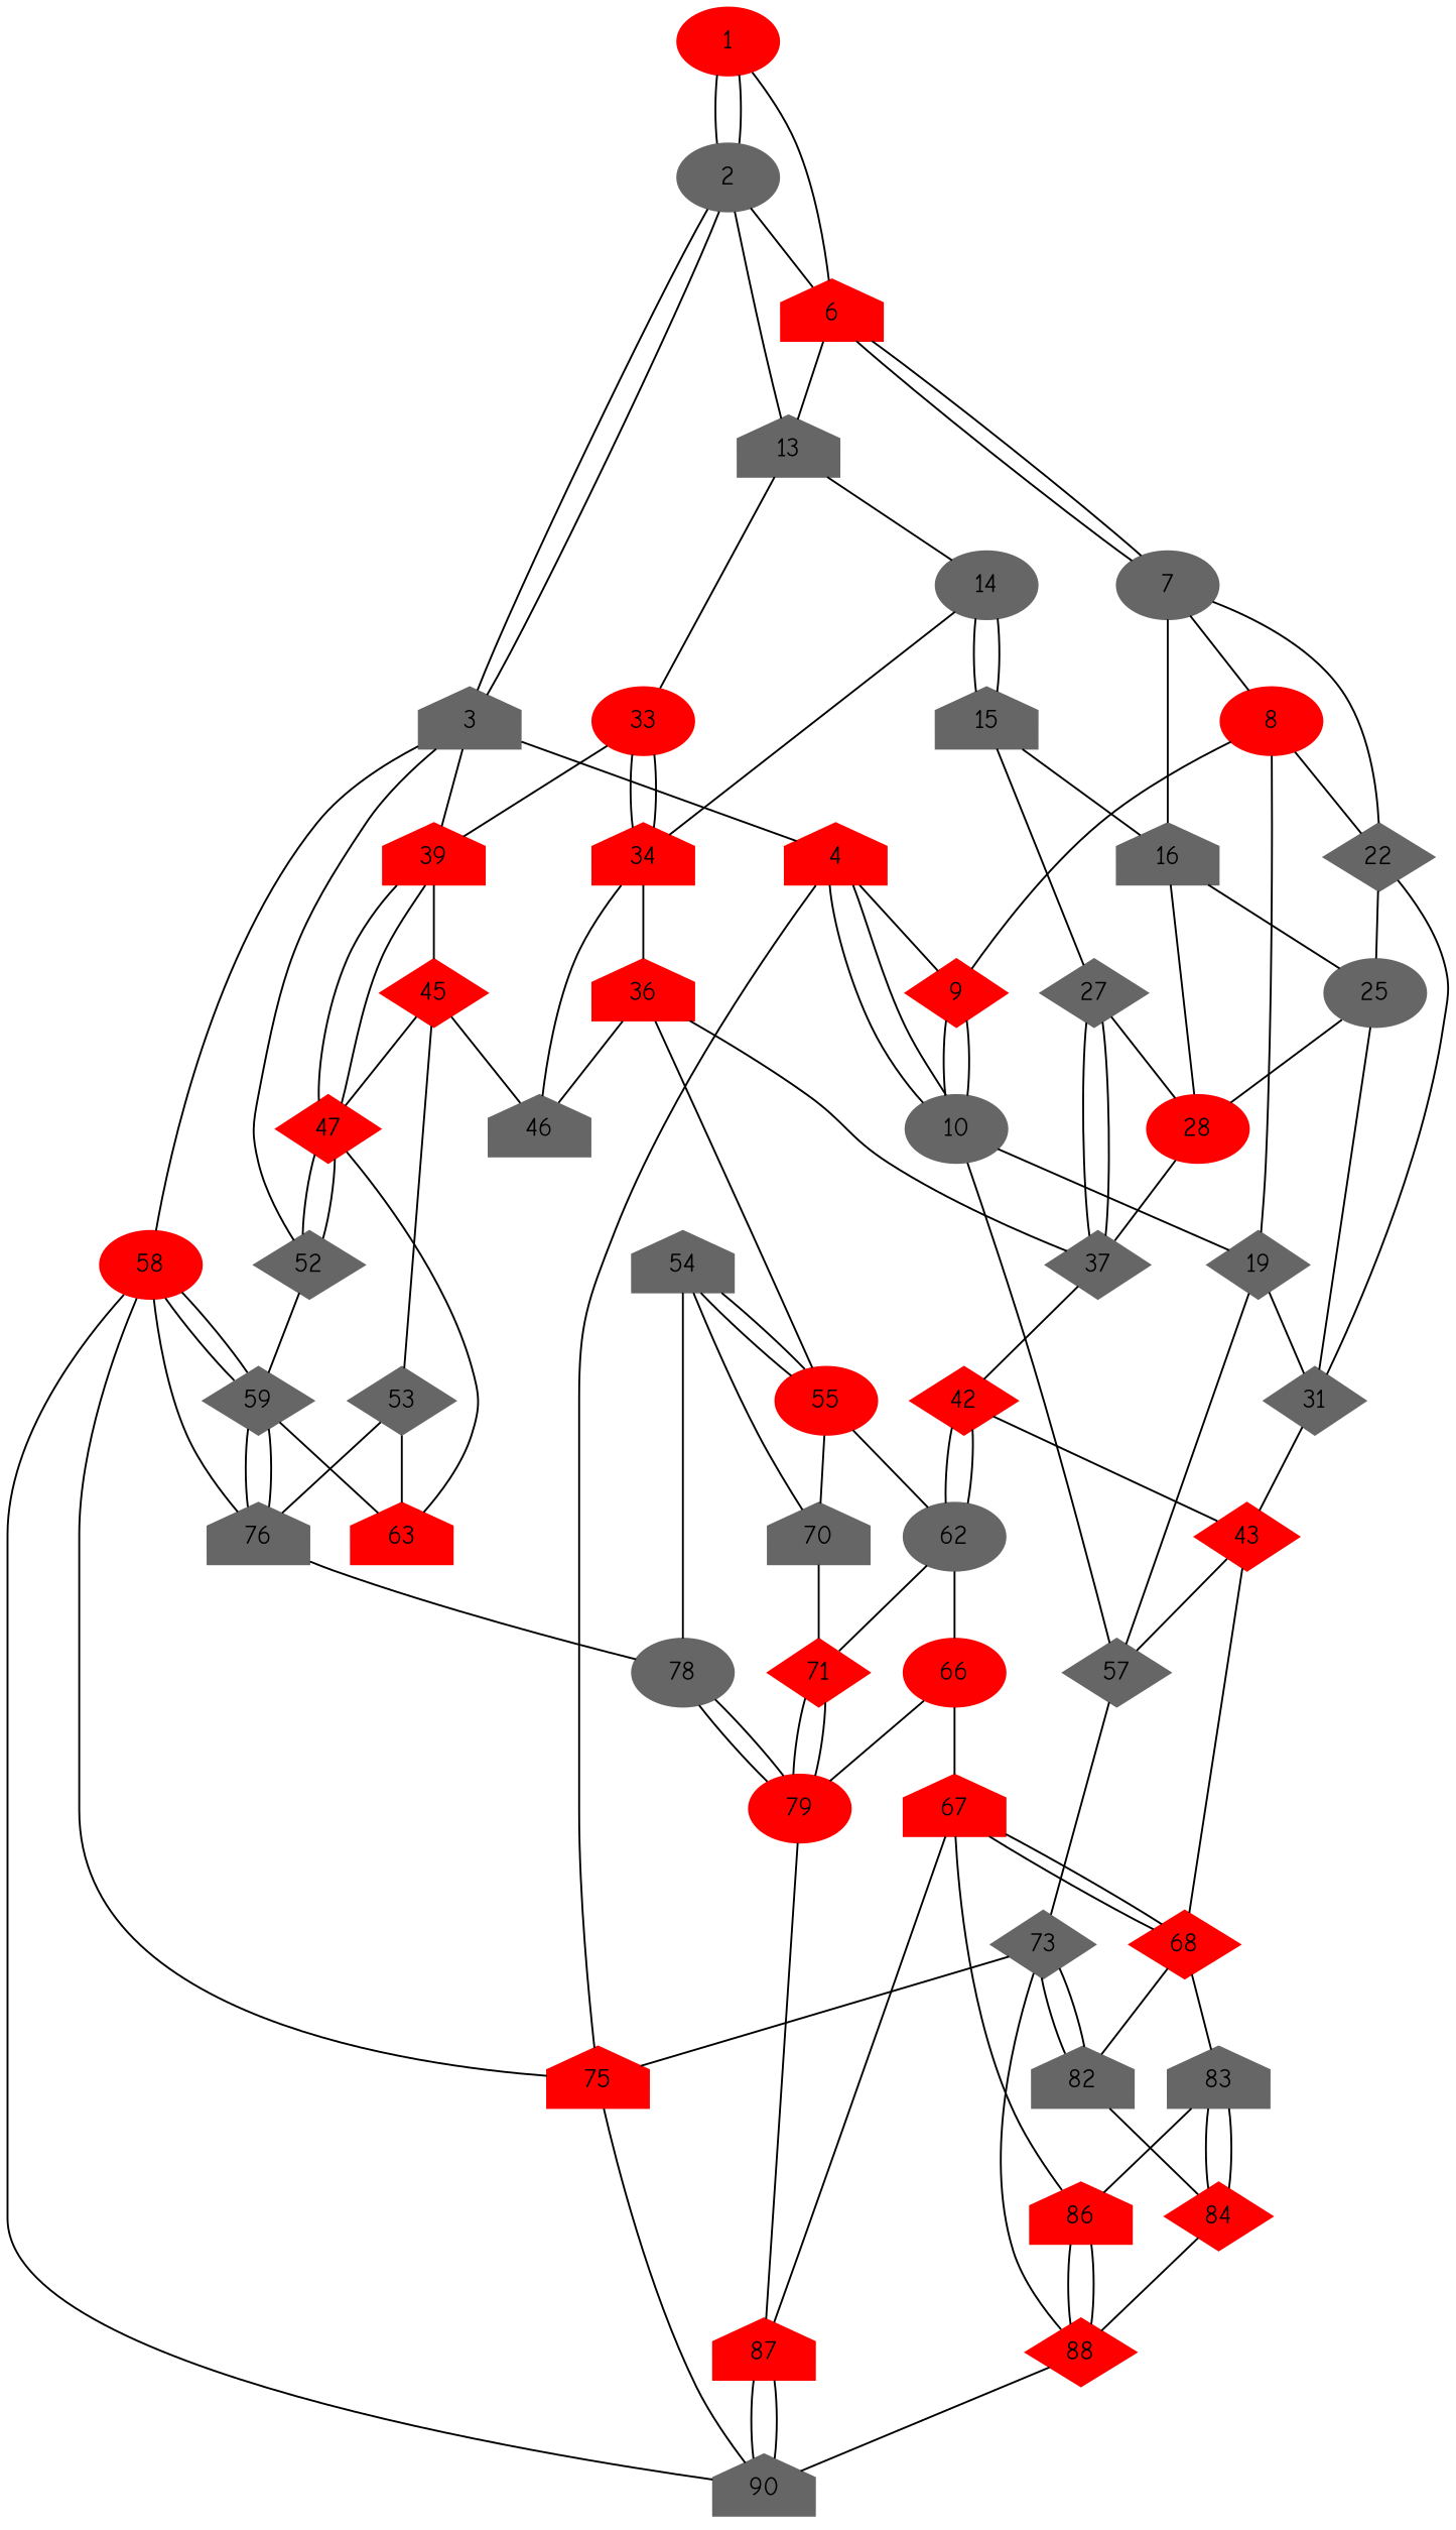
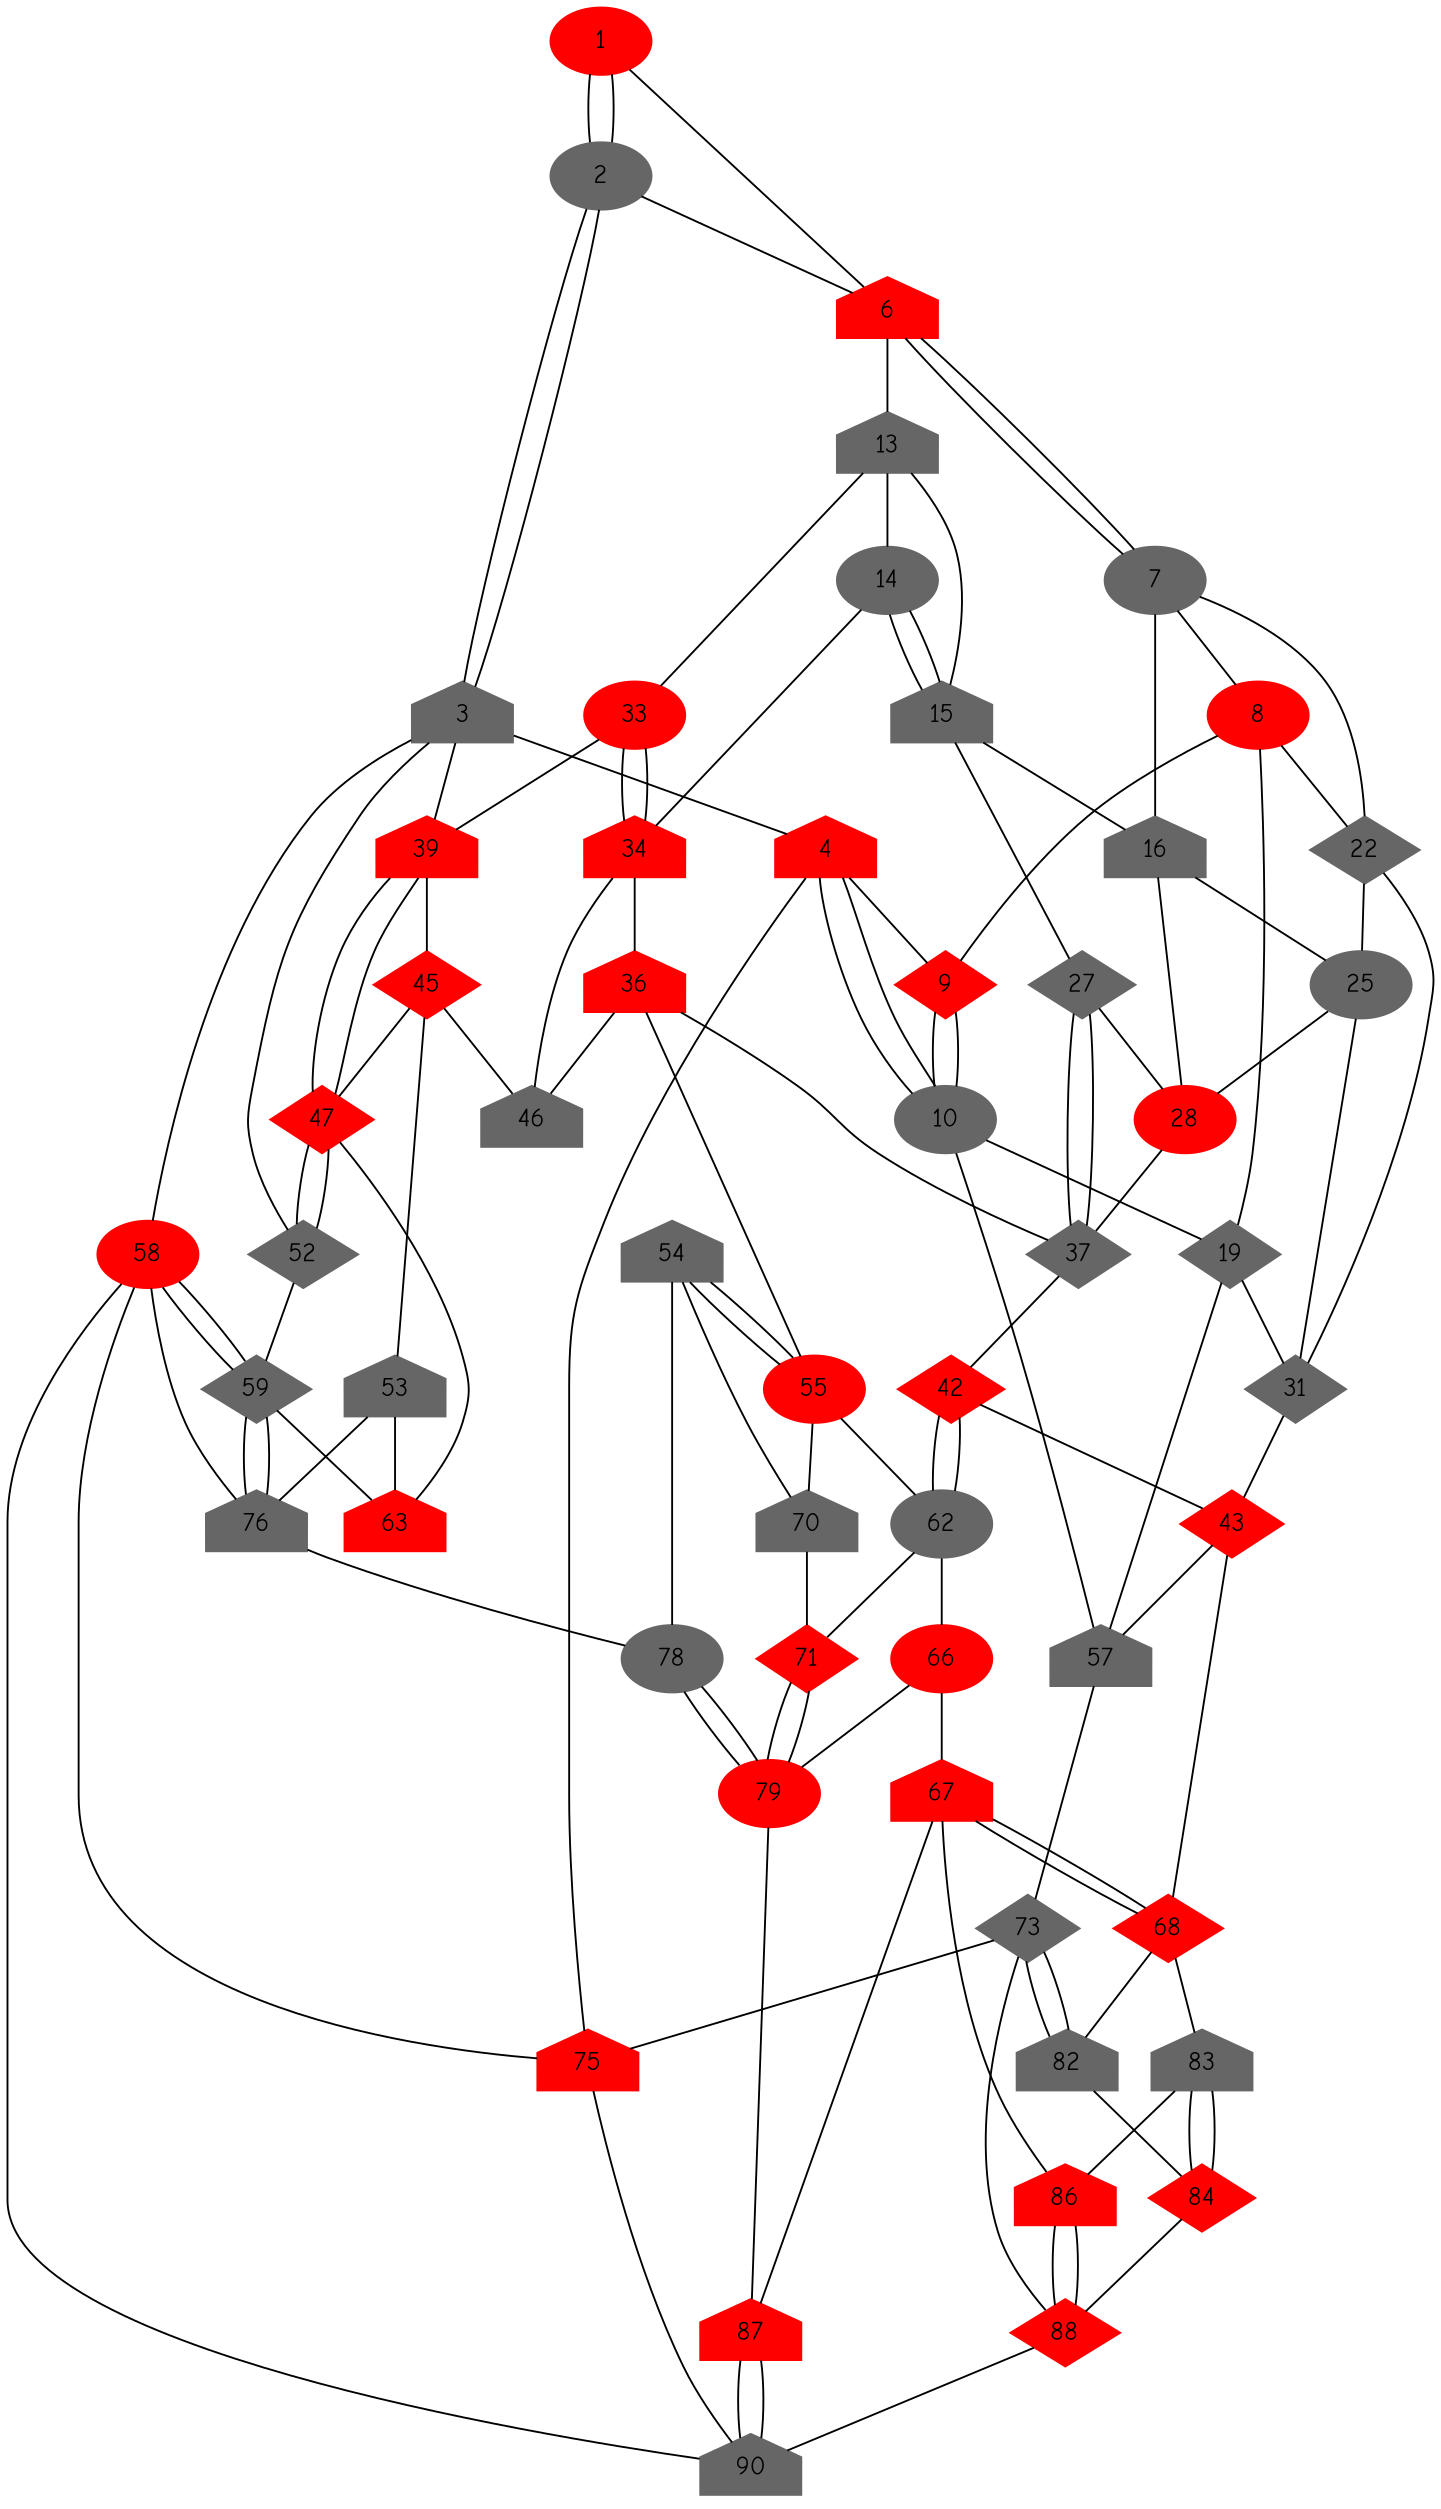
  graph {
    fontname="Comic Neue"
    node [color=gray40 fontname="Comic Neue" shape=house style=filled]
    edge [fontname="Comic Neue"]
    1 [color=red shape=ellipse]
    2 [shape=ellipse super="+12"]
    6 [color=red super="+11"]
    3 [super="+38"]
    13 [super="+21"]
    7 [shape=ellipse super="+17"]
    4 [color=red super="+5"]
    39 [color=red super="+40"]
    52 [shape=diamond]
    58 [color=red shape=ellipse super="+92"]
    14 [shape=ellipse super="+32"]
    33 [color=red shape=ellipse]
    9 [color=red shape=diamond]
    10 [shape=ellipse super="+20"]
    75 [color=red]
    45 [color=red shape=diamond super="+49"]
    47 [color=red shape=diamond super="+48"]
    59 [shape=diamond super="+60"]
    76 [super="+77"]
    90 [super="+91"]
    19 [shape=diamond super="+50"]
-   57 [shape=diamond super="+69"]
+   57 [super="+69"]
    8 [color=red shape=ellipse super="+18"]
    16 [super="+24"]
    22 [shape=diamond super="+23"]
    25 [shape=ellipse super="+30"]
    28 [color=red shape=ellipse super="+29"]
    31 [shape=diamond super="+44"]
    73 [shape=diamond super="+74"]
    15 [super="+26"]
    34 [color=red super="+35"]
    27 [shape=diamond]
    36 [color=red super="+51"]
    46
    37 [shape=diamond super="+41"]
    43 [color=red shape=diamond super="+56"]
    42 [color=red shape=diamond]
    68 [color=red shape=diamond super="+81"]
    55 [color=red shape=ellipse super="+61"]
    62 [shape=ellipse super="+65"]
    70
-   53 [shape=diamond super="+64"]
+   53 [super="+64"]
    63 [color=red]
    66 [color=red shape=ellipse]
    71 [color=red shape=diamond]
    82
    83
    54 [super="+72"]
    78 [shape=ellipse]
    79 [color=red shape=ellipse super="+80"]
    88 [color=red shape=diamond super="+89"]
    67 [color=red super="+85"]
    86 [color=red]
    87 [color=red]
    84 [color=red shape=diamond]
    1 -- 2
    1 -- 2
    1 -- 6
    2 -- 6
    2 -- 3
    2 -- 3
-   2 -- 13
+   15 -- 13
    6 -- 13
    6 -- 7
    6 -- 7
    3 -- 4
    3 -- 39
    3 -- 52
    3 -- 58
    13 -- 14
    13 -- 33
    7 -- 8
    7 -- 16
    7 -- 22
    4 -- 9
    4 -- 10
    4 -- 10
    4 -- 75
    39 -- 45
    39 -- 47
    39 -- 47
    52 -- 59
    58 -- 75
    58 -- 59
    58 -- 59
    58 -- 76
    58 -- 90
    14 -- 15 [weight=2]
    14 -- 15
    14 -- 34
    33 -- 39
    33 -- 34
    33 -- 34
    9 -- 10
    9 -- 10
    10 -- 19
    10 -- 57
    75 -- 90
    45 -- 47
    45 -- 46
    45 -- 53
    47 -- 52
    47 -- 52
    47 -- 63
    59 -- 76
    59 -- 76
    59 -- 63
    76 -- 78
    19 -- 57
    19 -- 31
    57 -- 73
    8 -- 9
    8 -- 19
    8 -- 22
    16 -- 25
    16 -- 28
    22 -- 25
    22 -- 31
    25 -- 28
    25 -- 31
    28 -- 37
    31 -- 43
    73 -- 75
    73 -- 82
    73 -- 82
    73 -- 88
    15 -- 16
    15 -- 27
    34 -- 36
    34 -- 46
    27 -- 28
    27 -- 37
    27 -- 37
    36 -- 46
    36 -- 37
    36 -- 55
    37 -- 42
    43 -- 57
    43 -- 68
    42 -- 43
    42 -- 62
    42 -- 62
    68 -- 82
    68 -- 83
    55 -- 62
    55 -- 70
    62 -- 66
    62 -- 71
    70 -- 71
    53 -- 76
    53 -- 63
    66 -- 79
    66 -- 67
    71 -- 79
    71 -- 79
    82 -- 84
    83 -- 86
    83 -- 84
    83 -- 84
    54 -- 55
    54 -- 55
    54 -- 70
    54 -- 78
    78 -- 79
    78 -- 79
    79 -- 87
    88 -- 90
    67 -- 68
    67 -- 68
    67 -- 86
    67 -- 87
    86 -- 88
    86 -- 88
    87 -- 90
    87 -- 90
    84 -- 88
  }
